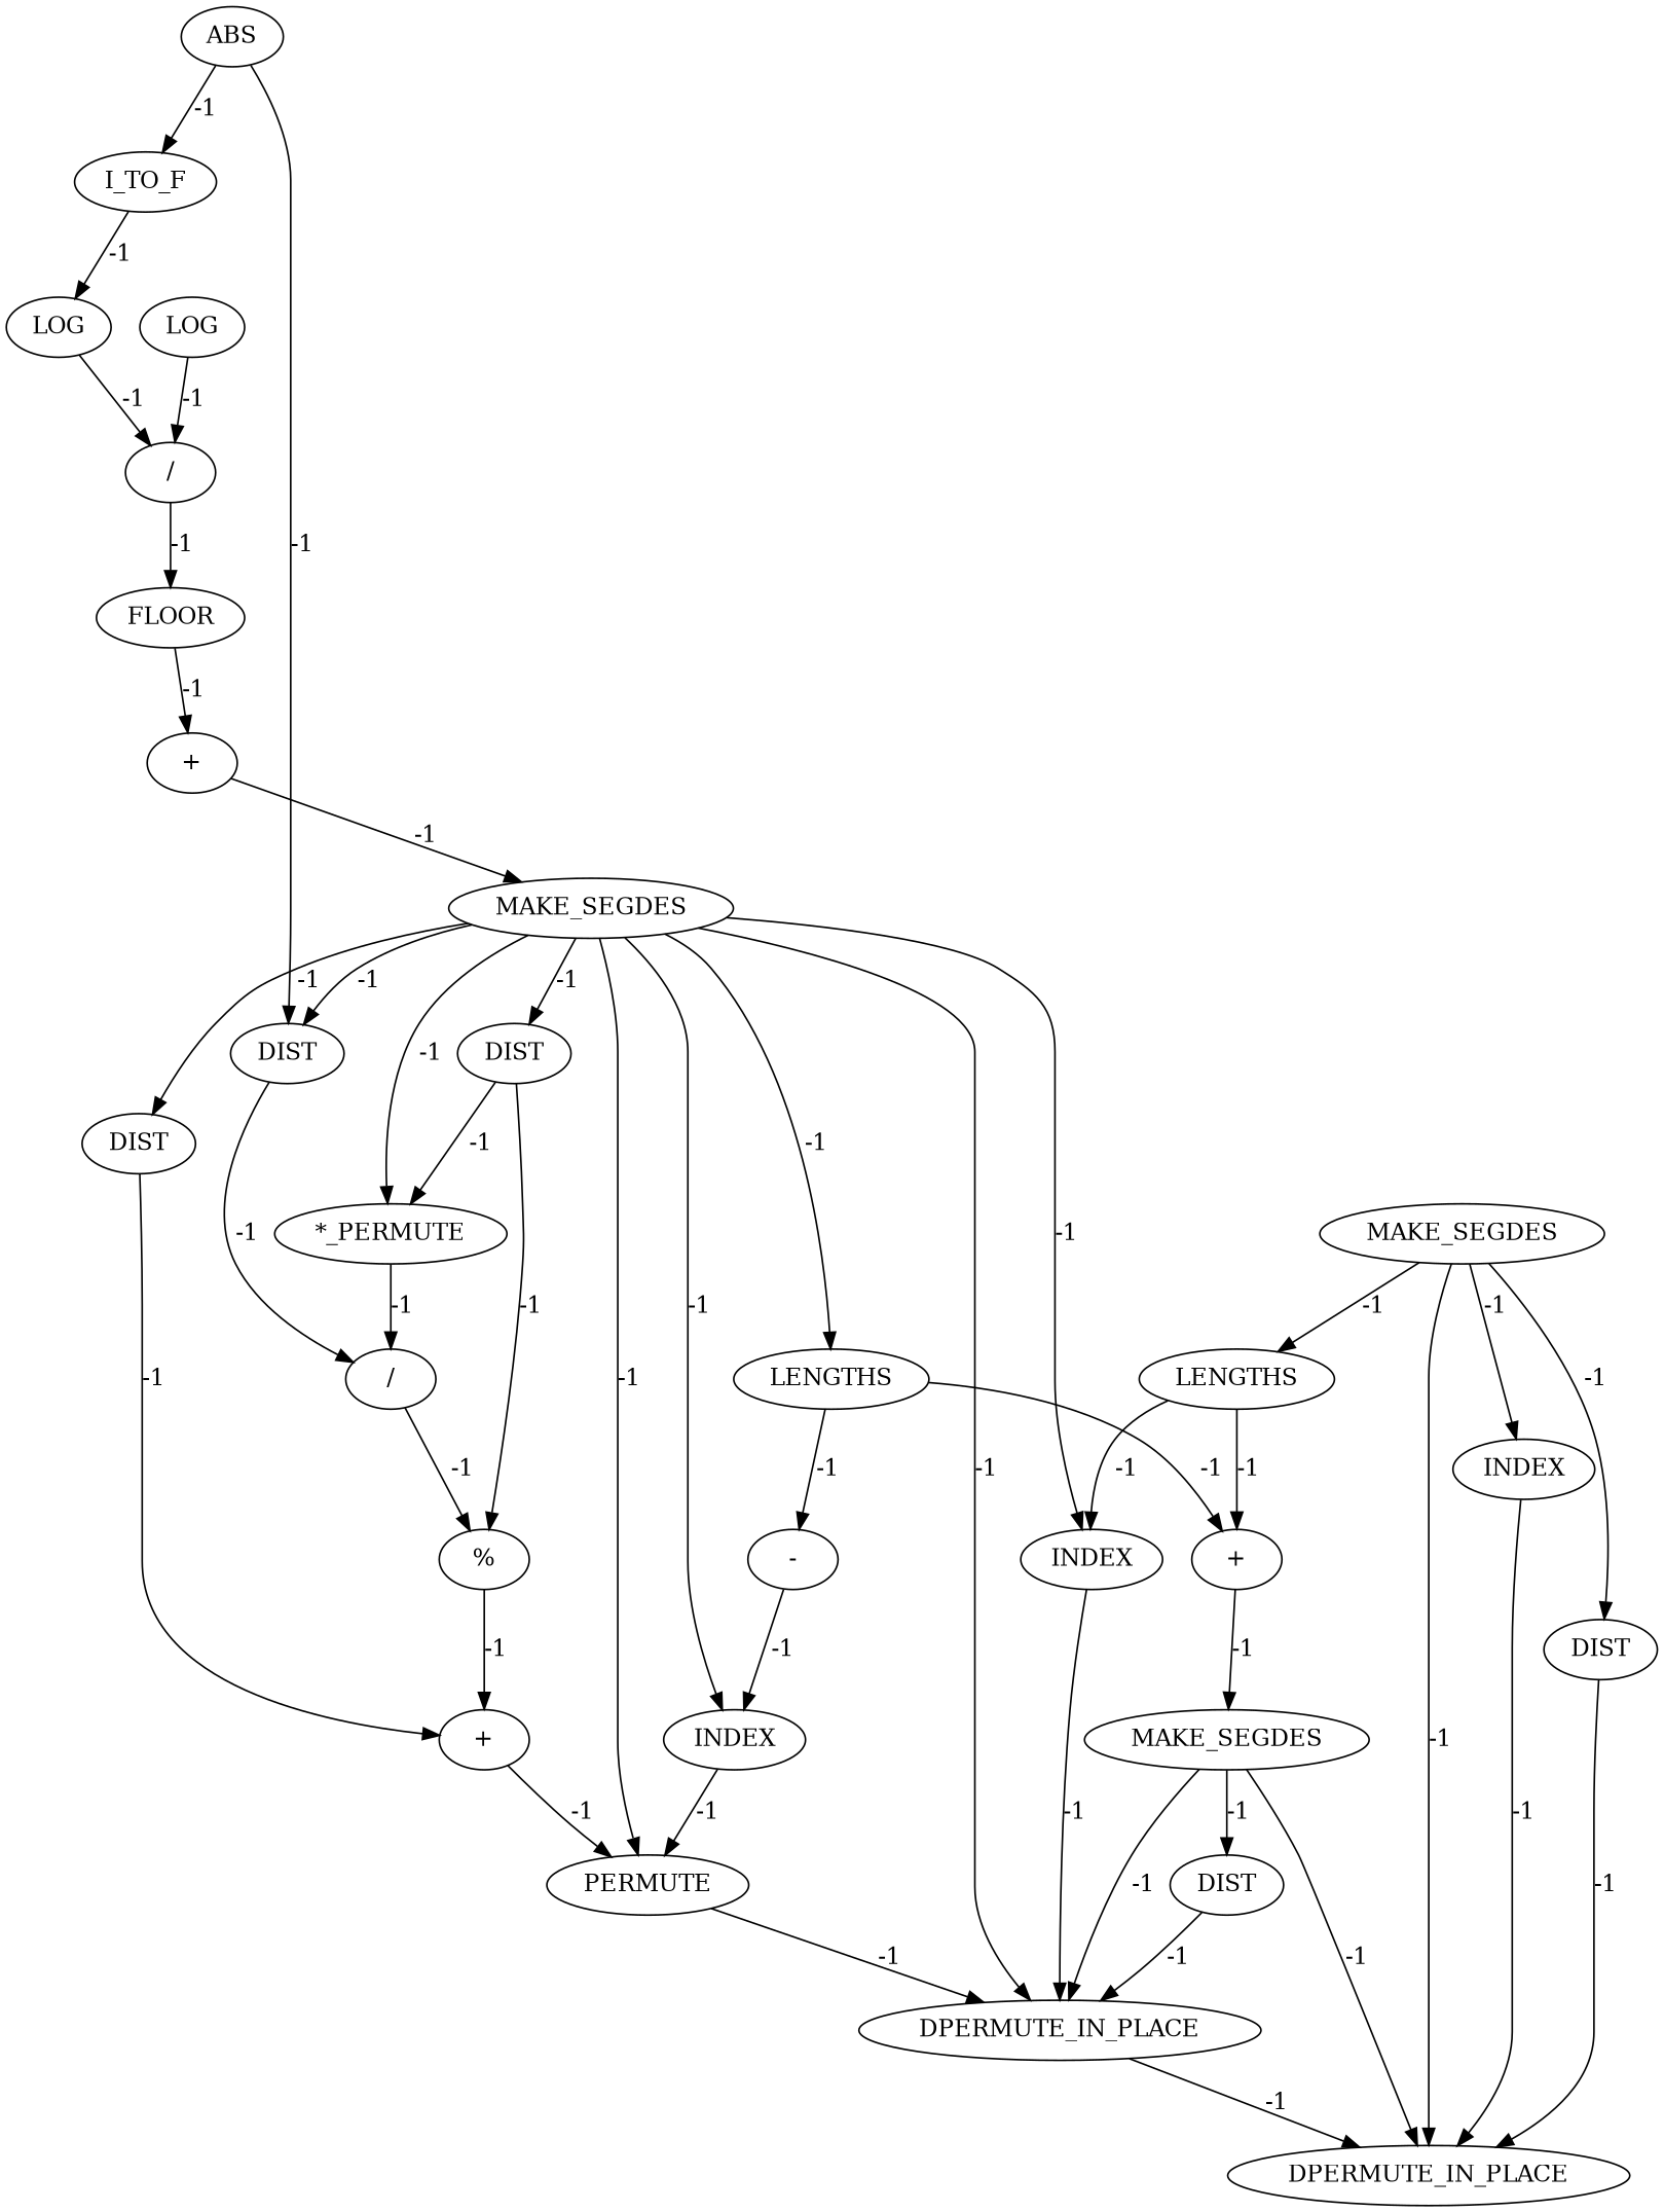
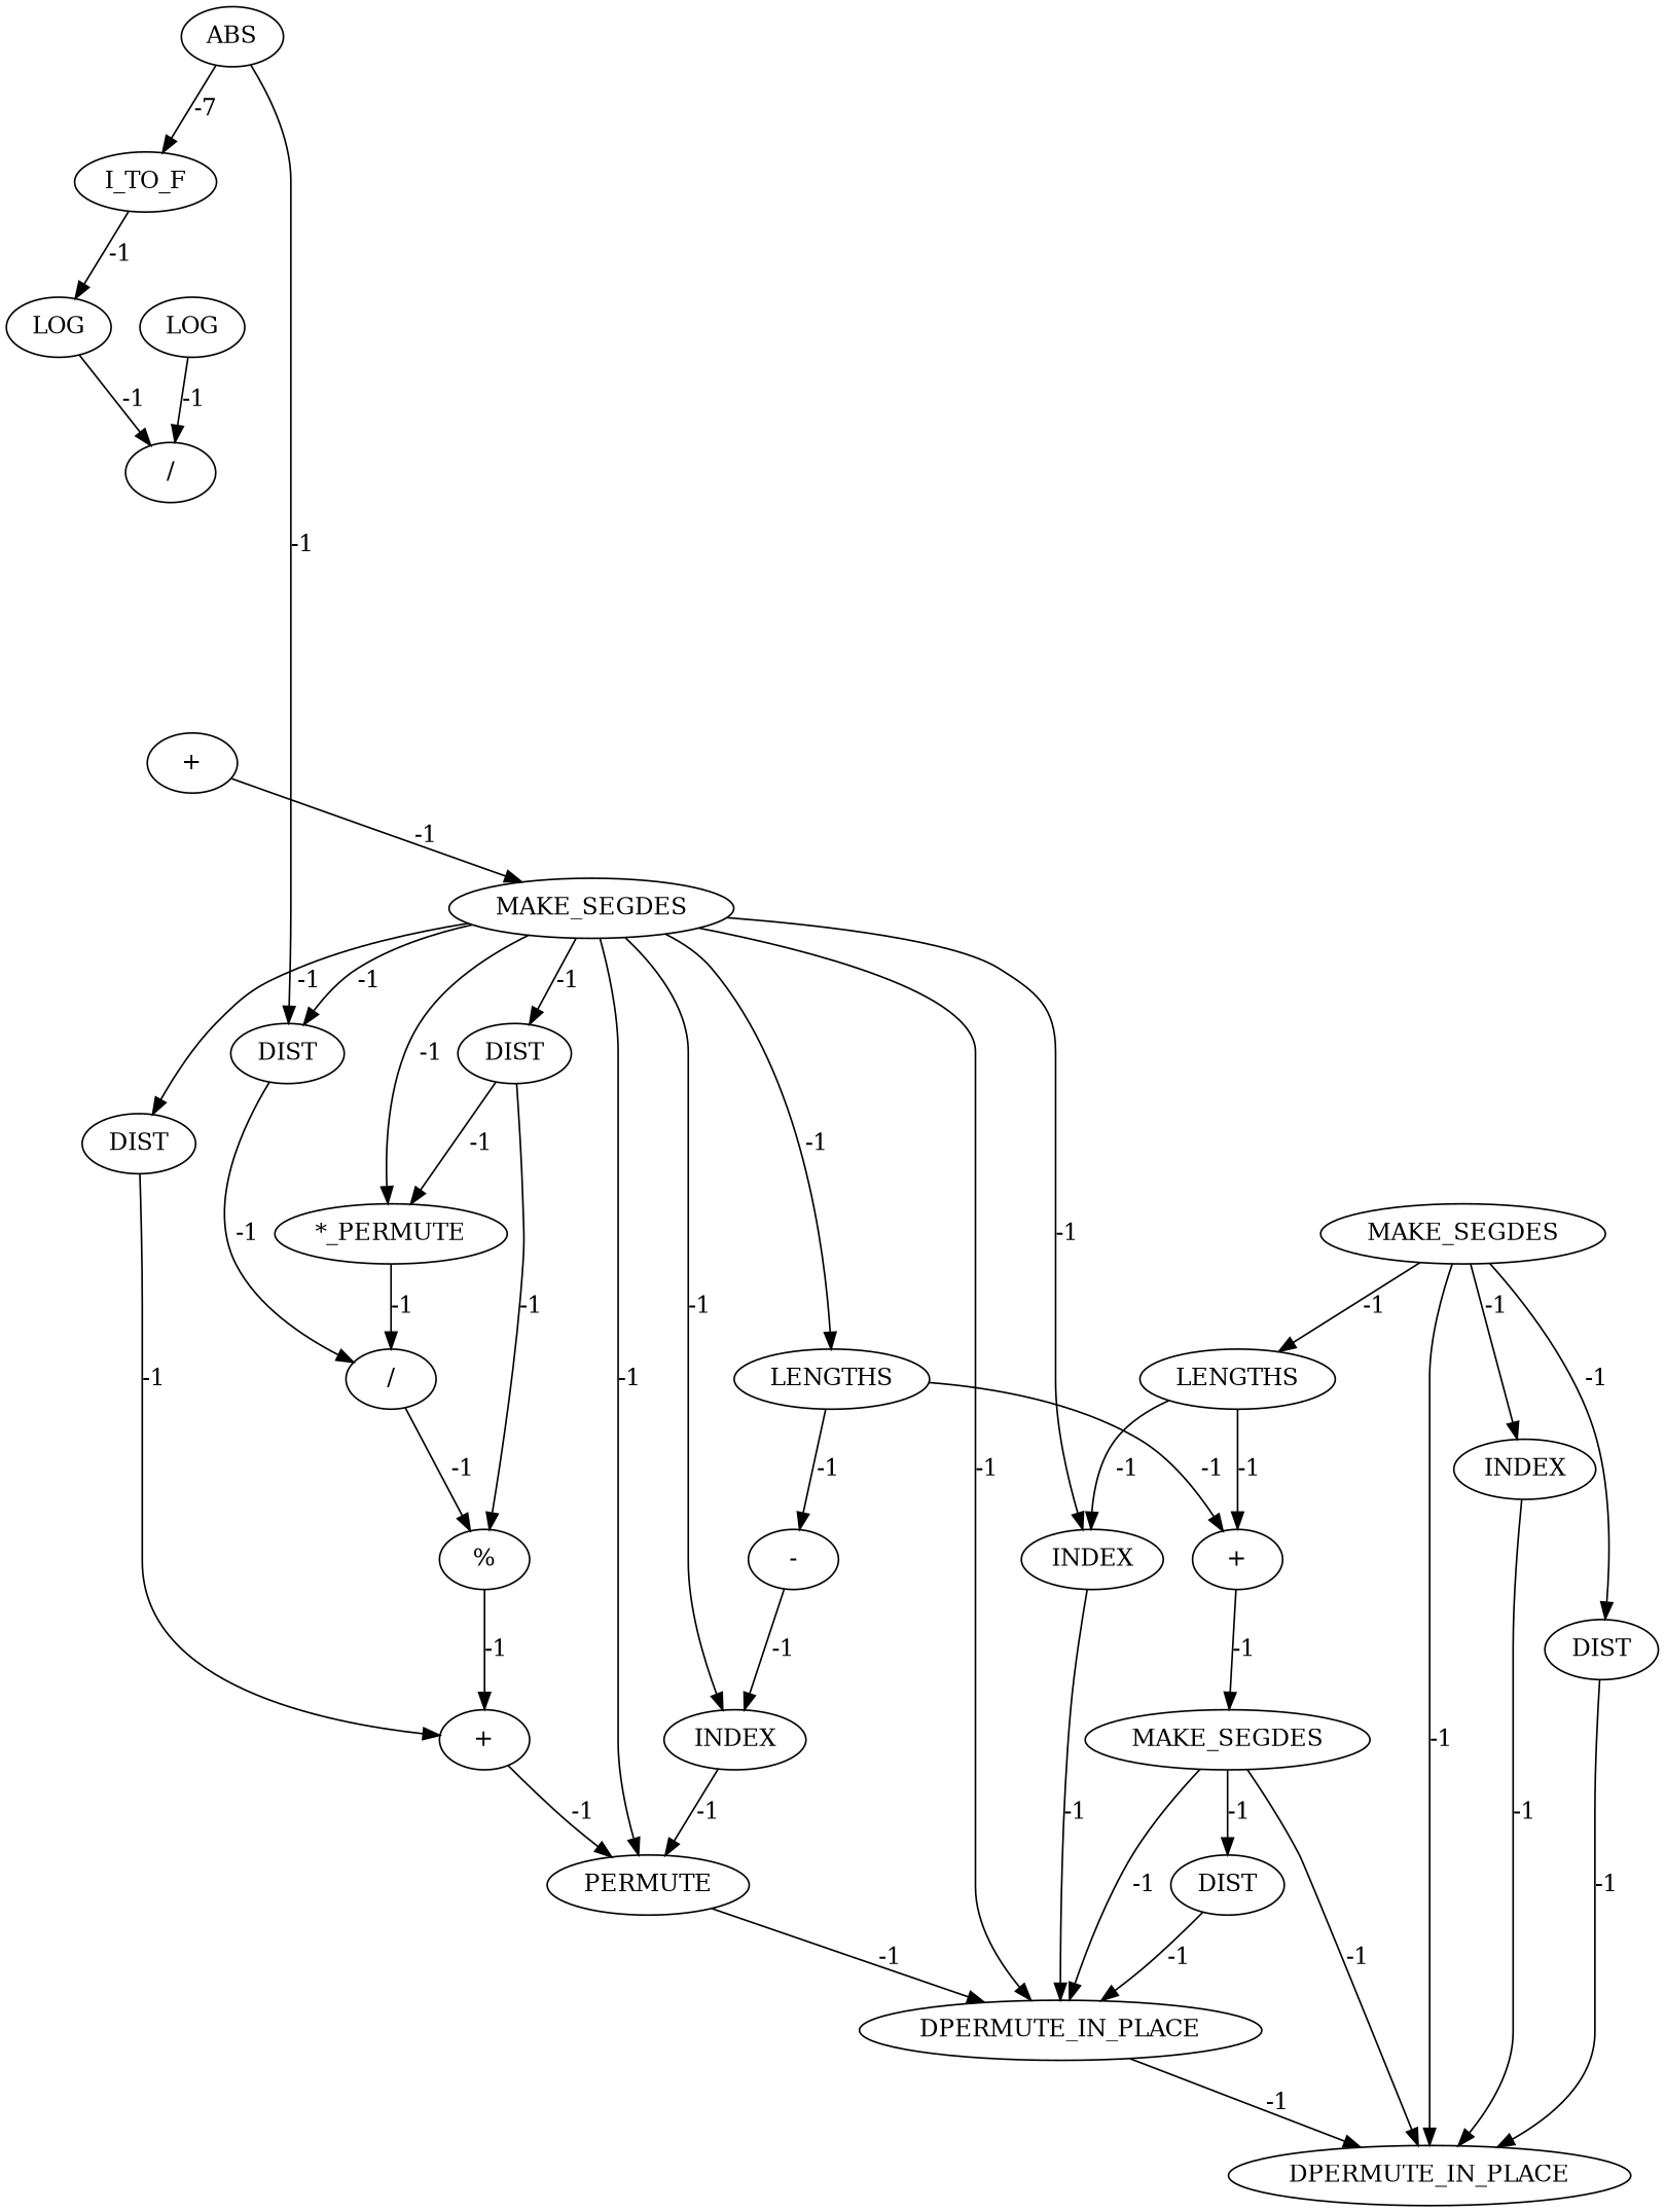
  digraph {
    node [cost=0]
    edge [cost=-1]
    n1 [label=ABS]
    n2 [label=DIST]
    n3 [label=I_TO_F]
    n4 [label="/"]
    n5 [label=LOG]
    n6 [label=PERMUTE]
    n7 [label=DPERMUTE_IN_PLACE]
    n8 [label=DPERMUTE_IN_PLACE]
    n9 [label="+"]
-   n10 [label=FLOOR]
    n11 [label="+"]
    n12 [label=MAKE_SEGDES]
    n13 [label=INDEX]
    n14 [label=DIST]
    n15 [label=INDEX]
    n16 [label="*_PERMUTE"]
    n17 [label=DIST]
    n18 [label=LENGTHS]
    n19 [label=LENGTHS]
    n20 [label="+"]
    n21 [label=MAKE_SEGDES]
    n22 [label=DIST]
    n23 [label="%"]
    n24 [label=MAKE_SEGDES]
    n25 [label=INDEX]
    n26 [label=DIST]
    n27 [label="-"]
    n28 [label="/"]
    n29 [label=LOG]
    n1 -> n2 [label=-1]
-   n1 -> n3 [label=-1]
+   n1 -> n3 [label=-7]
    n2 -> n4 [label=-1]
    n3 -> n5 [label=-1]
    n4 -> n23 [label=-1]
    n5 -> n28 [label=-1]
    n6 -> n7 [label=-1]
    n7 -> n8 [label=-1]
    n9 -> n6 [label=-1]
-   n10 -> n11 [label=-1]
    n11 -> n12 [label=-1]
    n12 -> n2 [label=-1]
    n12 -> n6 [label=-1]
    n12 -> n7 [label=-1]
    n12 -> n13 [label=-1]
    n12 -> n14 [label=-1]
    n12 -> n15 [label=-1]
    n12 -> n16 [label=-1]
    n12 -> n17 [label=-1]
    n12 -> n18 [label=-1]
    n13 -> n7 [label=-1]
    n14 -> n9 [label=-1]
    n15 -> n6 [label=-1]
    n16 -> n4 [label=-1]
    n17 -> n16 [label=-1]
    n17 -> n23 [label=-1]
    n18 -> n20 [label=-1]
    n18 -> n27 [label=-1]
    n19 -> n13 [label=-1]
    n19 -> n20 [label=-1]
    n20 -> n21 [label=-1]
    n21 -> n7 [label=-1]
    n21 -> n8 [label=-1]
    n21 -> n22 [label=-1]
    n22 -> n7 [label=-1]
    n23 -> n9 [label=-1]
    n24 -> n8 [label=-1]
    n24 -> n19 [label=-1]
    n24 -> n25 [label=-1]
    n24 -> n26 [label=-1]
    n25 -> n8 [label=-1]
    n26 -> n8 [label=-1]
    n27 -> n15 [label=-1]
-   n28 -> n10 [label=-1]
    n29 -> n28 [label=-1]
  }
